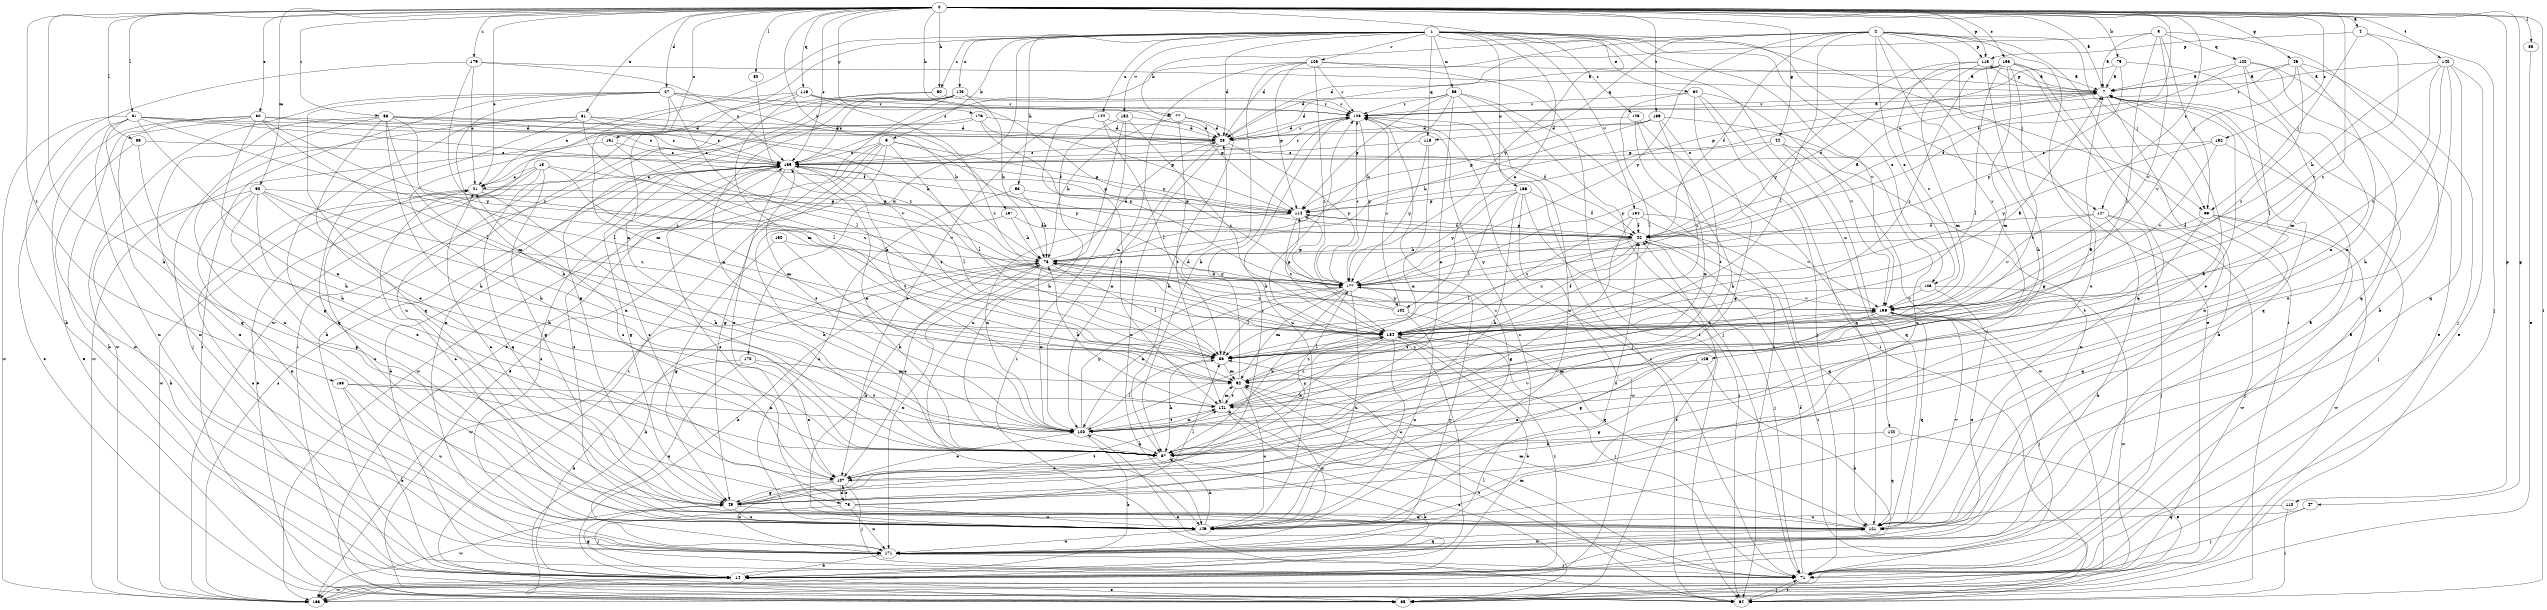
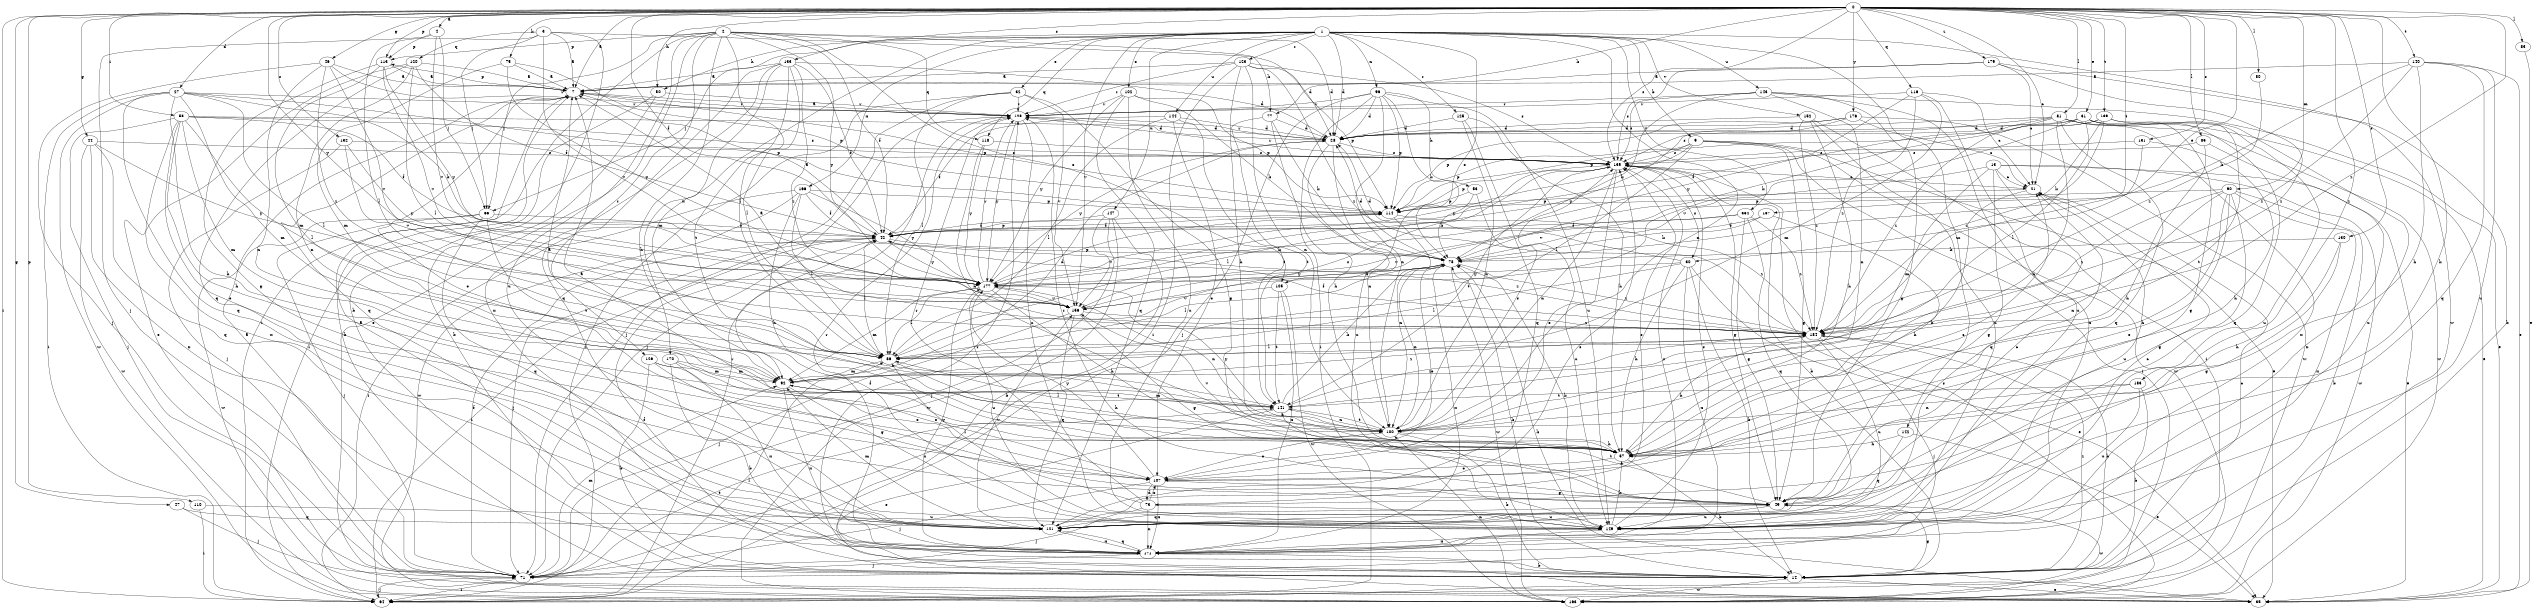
  strict digraph {
    0
    4
    7
    21
    27
    30
    31
    42
    44
    46
    47
    50
    58
    64
    73
    75
    77
    80
    81
    83
    85
    90
    110
    113
    116
    130
    131
    132
    133
    135
    137
    139
    140
    176
    177
    179
    183
    184
    66
    156
    71
    14
    107
    114
    121
    128
    57
    149
    163
    86
    92
    78
    28
    35
    171
    49
    100
    141
    1
    9
    32
    53
    96
    102
    105
    118
    123
    125
    142
    143
    144
    147
    152
-   154
+   154 [label=354]
    166
    170
    13
    2
    126
    3
    120
    0 -> 4 [label=a]
    0 -> 7 [label=a]
    0 -> 21 [label=c]
    0 -> 27 [label=d]
    0 -> 30 [label=e]
    0 -> 31 [label=e]
    0 -> 42 [label=f]
    0 -> 44 [label=g]
    0 -> 46 [label=g]
    0 -> 47 [label=g]
    0 -> 50 [label=h]
    0 -> 58 [label=i]
    0 -> 64 [label=i]
    0 -> 73 [label=k]
    0 -> 75 [label=k]
    0 -> 77 [label=k]
    0 -> 80 [label=l]
    0 -> 81 [label=l]
    0 -> 83 [label=l]
    0 -> 85 [label=l]
    0 -> 90 [label=m]
    0 -> 110 [label=p]
    0 -> 113 [label=p]
    0 -> 116 [label=q]
-   0 -> 147 [label=s]
+   0 -> 130 [label=s]
    0 -> 131 [label=s]
    0 -> 132 [label=s]
    0 -> 133 [label=s]
    0 -> 135 [label=s]
    0 -> 137 [label=t]
    0 -> 139 [label=t]
    0 -> 140 [label=t]
    0 -> 176 [label=y]
    0 -> 177 [label=y]
    0 -> 179 [label=z]
    0 -> 183 [label=z]
    0 -> 184 [label=z]
    4 -> 113 [label=p]
    4 -> 66 [label=j]
    4 -> 156 [label=v]
    4 -> 71 [label=j]
    7 -> 113 [label=p]
    7 -> 14 [label=b]
    7 -> 107 [label=o]
    7 -> 114 [label=p]
    7 -> 121 [label=q]
    7 -> 128 [label=r]
    21 -> 114 [label=p]
    21 -> 57 [label=h]
    21 -> 149 [label=u]
    27 -> 64 [label=i]
    27 -> 114 [label=p]
    27 -> 121 [label=q]
    27 -> 128 [label=r]
    27 -> 57 [label=h]
    27 -> 163 [label=w]
    27 -> 86 [label=l]
    27 -> 92 [label=m]
    27 -> 78 [label=k]
-   30 -> 135 [label=s]
+   135 -> 30 [label=s]
    30 -> 177 [label=y]
    30 -> 14 [label=b]
    30 -> 57 [label=h]
    30 -> 86 [label=l]
    30 -> 28 [label=d]
    30 -> 35 [label=e]
    30 -> 171 [label=x]
    31 -> 156 [label=v]
    31 -> 121 [label=q]
    31 -> 149 [label=u]
    31 -> 86 [label=l]
    31 -> 78 [label=k]
    31 -> 28 [label=d]
    31 -> 49 [label=g]
    42 -> 7 [label=a]
    42 -> 64 [label=i]
    42 -> 177 [label=y]
    42 -> 184 [label=z]
    42 -> 71 [label=j]
    42 -> 114 [label=p]
    42 -> 86 [label=l]
    42 -> 78 [label=k]
    44 -> 135 [label=s]
    44 -> 177 [label=y]
    44 -> 121 [label=q]
    44 -> 163 [label=w]
    44 -> 171 [label=x]
    46 -> 7 [label=a]
    46 -> 184 [label=z]
    46 -> 156 [label=v]
    46 -> 71 [label=j]
    46 -> 128 [label=r]
    46 -> 100 [label=n]
    47 -> 71 [label=j]
    47 -> 121 [label=q]
    50 -> 64 [label=i]
    50 -> 14 [label=b]
    50 -> 128 [label=r]
    58 -> 42 [label=f]
    58 -> 135 [label=s]
    58 -> 71 [label=j]
    58 -> 107 [label=o]
    58 -> 57 [label=h]
    58 -> 86 [label=l]
    58 -> 92 [label=m]
    58 -> 28 [label=d]
    58 -> 171 [label=x]
    64 -> 71 [label=j]
    64 -> 128 [label=r]
    64 -> 86 [label=l]
    73 -> 135 [label=s]
    73 -> 71 [label=j]
    73 -> 107 [label=o]
    73 -> 128 [label=r]
    73 -> 149 [label=u]
    73 -> 86 [label=l]
    73 -> 171 [label=x]
    75 -> 7 [label=a]
    75 -> 177 [label=y]
    75 -> 114 [label=p]
    75 -> 92 [label=m]
    77 -> 57 [label=h]
    77 -> 78 [label=k]
    77 -> 28 [label=d]
    77 -> 141 [label=t]
    80 -> 184 [label=z]
    81 -> 42 [label=f]
    81 -> 135 [label=s]
    81 -> 184 [label=z]
    81 -> 121 [label=q]
    81 -> 163 [label=w]
    81 -> 28 [label=d]
    81 -> 35 [label=e]
    81 -> 171 [label=x]
    81 -> 100 [label=n]
    83 -> 35 [label=e]
    85 -> 135 [label=s]
    85 -> 57 [label=h]
    85 -> 171 [label=x]
    90 -> 184 [label=z]
    90 -> 14 [label=b]
    90 -> 107 [label=o]
    90 -> 114 [label=p]
    90 -> 57 [label=h]
    90 -> 171 [label=x]
    90 -> 49 [label=g]
    90 -> 100 [label=n]
    110 -> 64 [label=i]
    110 -> 149 [label=u]
    113 -> 7 [label=a]
    113 -> 177 [label=y]
    113 -> 156 [label=v]
    113 -> 92 [label=m]
    113 -> 49 [label=g]
    116 -> 21 [label=c]
    116 -> 177 [label=y]
    116 -> 184 [label=z]
    116 -> 128 [label=r]
    116 -> 149 [label=u]
    116 -> 92 [label=m]
    130 -> 57 [label=h]
    130 -> 78 [label=k]
    130 -> 49 [label=g]
    131 -> 135 [label=s]
    131 -> 184 [label=z]
    131 -> 57 [label=h]
    132 -> 135 [label=s]
    132 -> 177 [label=y]
    132 -> 156 [label=v]
    132 -> 71 [label=j]
    133 -> 7 [label=a]
    133 -> 42 [label=f]
    133 -> 184 [label=z]
    133 -> 121 [label=q]
    133 -> 86 [label=l]
    133 -> 92 [label=m]
    133 -> 28 [label=d]
    133 -> 171 [label=x]
    133 -> 141 [label=t]
    135 -> 21 [label=c]
    135 -> 14 [label=b]
    135 -> 107 [label=o]
    135 -> 114 [label=p]
    135 -> 128 [label=r]
    135 -> 86 [label=l]
    135 -> 49 [label=g]
    135 -> 100 [label=n]
    135 -> 141 [label=t]
    137 -> 42 [label=f]
    137 -> 57 [label=h]
    137 -> 78 [label=k]
    139 -> 184 [label=z]
    139 -> 114 [label=p]
    139 -> 149 [label=u]
    139 -> 78 [label=k]
    139 -> 28 [label=d]
    139 -> 141 [label=t]
    140 -> 7 [label=a]
    140 -> 184 [label=z]
    140 -> 121 [label=q]
    140 -> 57 [label=h]
    140 -> 149 [label=u]
    140 -> 78 [label=k]
    140 -> 35 [label=e]
    176 -> 21 [label=c]
    176 -> 177 [label=y]
    176 -> 114 [label=p]
    176 -> 163 [label=w]
    176 -> 28 [label=d]
    177 -> 156 [label=v]
    177 -> 114 [label=p]
    177 -> 128 [label=r]
    177 -> 57 [label=h]
    177 -> 149 [label=u]
    177 -> 86 [label=l]
    177 -> 92 [label=m]
    177 -> 78 [label=k]
    177 -> 100 [label=n]
    179 -> 7 [label=a]
    179 -> 21 [label=c]
    179 -> 135 [label=s]
    179 -> 184 [label=z]
    179 -> 14 [label=b]
    183 -> 14 [label=b]
    183 -> 149 [label=u]
    183 -> 100 [label=n]
    183 -> 141 [label=t]
    184 -> 7 [label=a]
    184 -> 42 [label=f]
    184 -> 71 [label=j]
    184 -> 14 [label=b]
    184 -> 57 [label=h]
    184 -> 149 [label=u]
    184 -> 86 [label=l]
    66 -> 42 [label=f]
    66 -> 71 [label=j]
    66 -> 121 [label=q]
    66 -> 163 [label=w]
    66 -> 141 [label=t]
    156 -> 184 [label=z]
    156 -> 71 [label=j]
    156 -> 121 [label=q]
    156 -> 49 [label=g]
    71 -> 7 [label=a]
    71 -> 42 [label=f]
    71 -> 64 [label=i]
    71 -> 92 [label=m]
    71 -> 141 [label=t]
    14 -> 21 [label=c]
    14 -> 184 [label=z]
    14 -> 128 [label=r]
    14 -> 163 [label=w]
    14 -> 78 [label=k]
    14 -> 35 [label=e]
    14 -> 49 [label=g]
    107 -> 21 [label=c]
    107 -> 73 [label=d]
    107 -> 177 [label=y]
    107 -> 71 [label=j]
    107 -> 171 [label=x]
    107 -> 49 [label=g]
    114 -> 42 [label=f]
    114 -> 184 [label=z]
    114 -> 100 [label=n]
    121 -> 135 [label=s]
    121 -> 156 [label=v]
    121 -> 92 [label=m]
    121 -> 171 [label=x]
    128 -> 7 [label=a]
    128 -> 177 [label=y]
    128 -> 71 [label=j]
    128 -> 149 [label=u]
    128 -> 28 [label=d]
    57 -> 7 [label=a]
    57 -> 156 [label=v]
    57 -> 14 [label=b]
    57 -> 107 [label=o]
    149 -> 21 [label=c]
    149 -> 42 [label=f]
    149 -> 135 [label=s]
    149 -> 57 [label=h]
    149 -> 78 [label=k]
    149 -> 171 [label=x]
    163 -> 135 [label=s]
    163 -> 100 [label=n]
    86 -> 135 [label=s]
    86 -> 57 [label=h]
    86 -> 92 [label=m]
    92 -> 184 [label=z]
    92 -> 149 [label=u]
    92 -> 28 [label=d]
    92 -> 171 [label=x]
    92 -> 141 [label=t]
    78 -> 177 [label=y]
    78 -> 184 [label=z]
    78 -> 107 [label=o]
    78 -> 163 [label=w]
    78 -> 86 [label=l]
    78 -> 28 [label=d]
    78 -> 171 [label=x]
    78 -> 100 [label=n]
    28 -> 135 [label=s]
    28 -> 177 [label=y]
    28 -> 128 [label=r]
    28 -> 149 [label=u]
    28 -> 100 [label=n]
    35 -> 42 [label=f]
    35 -> 78 [label=k]
    171 -> 7 [label=a]
    171 -> 135 [label=s]
    171 -> 177 [label=y]
    171 -> 71 [label=j]
    171 -> 14 [label=b]
    171 -> 121 [label=q]
    171 -> 128 [label=r]
    49 -> 21 [label=c]
    49 -> 121 [label=q]
    49 -> 128 [label=r]
    49 -> 149 [label=u]
    49 -> 163 [label=w]
    49 -> 141 [label=t]
    100 -> 135 [label=s]
    100 -> 177 [label=y]
    100 -> 14 [label=b]
    100 -> 107 [label=o]
    100 -> 57 [label=h]
    100 -> 86 [label=l]
    100 -> 141 [label=t]
    141 -> 7 [label=a]
    141 -> 184 [label=z]
    141 -> 92 [label=m]
    141 -> 78 [label=k]
    141 -> 35 [label=e]
    141 -> 100 [label=n]
-   1 -> 50 [label=z]
+   1 -> 50 [label=h]
    1 -> 66 [label=j]
    1 -> 156 [label=v]
    1 -> 163 [label=w]
    1 -> 28 [label=d]
    1 -> 100 [label=n]
    1 -> 9 [label=b]
    1 -> 32 [label=e]
-   1 -> 53 [label=h]
+   96 -> 53 [label=h]
    1 -> 96 [label=n]
    1 -> 102 [label=o]
    1 -> 105 [label=o]
    1 -> 118 [label=q]
    1 -> 123 [label=r]
    1 -> 125 [label=r]
    1 -> 142 [label=u]
    1 -> 143 [label=u]
    1 -> 144 [label=u]
    1 -> 147 [label=u]
    1 -> 152 [label=v]
    1 -> 154 [label=v]
    1 -> 166 [label=x]
    1 -> 170 [label=x]
    9 -> 64 [label=i]
    9 -> 135 [label=s]
    9 -> 177 [label=y]
    9 -> 114 [label=p]
    9 -> 163 [label=w]
    9 -> 86 [label=l]
    9 -> 35 [label=e]
    9 -> 49 [label=g]
    32 -> 64 [label=i]
    32 -> 156 [label=v]
    32 -> 71 [label=j]
    32 -> 128 [label=r]
    32 -> 86 [label=l]
    32 -> 49 [label=g]
    53 -> 114 [label=p]
    53 -> 149 [label=u]
    53 -> 78 [label=k]
    96 -> 64 [label=i]
    96 -> 71 [label=j]
    96 -> 114 [label=p]
    96 -> 128 [label=r]
    96 -> 149 [label=u]
    96 -> 78 [label=k]
    96 -> 28 [label=d]
    96 -> 100 [label=n]
-   177 -> 102 [label=y]
+   102 -> 177 [label=y]
    102 -> 114 [label=p]
    102 -> 121 [label=q]
    102 -> 128 [label=r]
    102 -> 149 [label=u]
    102 -> 78 [label=k]
    105 -> 156 [label=v]
    105 -> 163 [label=w]
    105 -> 171 [label=x]
    105 -> 141 [label=t]
    118 -> 135 [label=s]
    118 -> 177 [label=y]
    118 -> 100 [label=n]
    123 -> 7 [label=a]
    123 -> 64 [label=i]
    123 -> 135 [label=s]
    123 -> 184 [label=z]
    123 -> 114 [label=p]
    123 -> 128 [label=r]
    123 -> 57 [label=h]
    123 -> 100 [label=n]
    125 -> 121 [label=q]
    125 -> 57 [label=h]
    125 -> 28 [label=d]
    125 -> 100 [label=n]
    142 -> 121 [label=q]
    142 -> 57 [label=h]
    142 -> 35 [label=e]
    143 -> 135 [label=s]
    143 -> 128 [label=r]
    143 -> 78 [label=k]
    143 -> 35 [label=e]
    143 -> 171 [label=x]
    143 -> 49 [label=g]
    143 -> 100 [label=n]
    144 -> 42 [label=f]
    144 -> 107 [label=o]
    144 -> 86 [label=l]
    144 -> 28 [label=d]
    144 -> 141 [label=t]
    147 -> 42 [label=f]
    147 -> 156 [label=v]
    147 -> 71 [label=j]
    147 -> 14 [label=b]
    147 -> 163 [label=w]
    152 -> 64 [label=i]
    152 -> 184 [label=z]
    152 -> 57 [label=h]
    152 -> 149 [label=u]
    152 -> 28 [label=d]
    154 -> 42 [label=f]
    154 -> 184 [label=z]
    154 -> 156 [label=v]
    154 -> 121 [label=q]
    154 -> 49 [label=g]
    166 -> 42 [label=f]
    166 -> 64 [label=i]
    166 -> 177 [label=y]
    166 -> 114 [label=p]
    166 -> 57 [label=h]
    166 -> 163 [label=w]
    166 -> 86 [label=l]
    170 -> 14 [label=b]
    170 -> 107 [label=o]
    170 -> 92 [label=m]
    170 -> 171 [label=x]
    13 -> 21 [label=c]
    13 -> 156 [label=v]
    13 -> 121 [label=q]
    13 -> 163 [label=w]
    13 -> 92 [label=m]
    13 -> 35 [label=e]
    13 -> 49 [label=g]
    2 -> 42 [label=f]
    2 -> 64 [label=i]
    2 -> 77 [label=k]
    2 -> 113 [label=p]
    2 -> 177 [label=y]
    2 -> 66 [label=j]
    2 -> 57 [label=h]
    2 -> 149 [label=u]
    2 -> 86 [label=l]
    2 -> 28 [label=d]
    2 -> 35 [label=e]
    2 -> 105 [label=o]
    2 -> 118 [label=q]
    2 -> 126 [label=r]
    126 -> 14 [label=b]
    126 -> 107 [label=o]
    126 -> 92 [label=m]
    126 -> 49 [label=g]
    3 -> 7 [label=a]
    3 -> 66 [label=j]
    3 -> 156 [label=v]
    3 -> 14 [label=b]
    3 -> 86 [label=l]
    3 -> 28 [label=d]
    3 -> 120 [label=q]
    120 -> 7 [label=a]
    120 -> 42 [label=f]
    120 -> 121 [label=q]
    120 -> 86 [label=l]
    120 -> 35 [label=e]
    120 -> 100 [label=n]
  }
